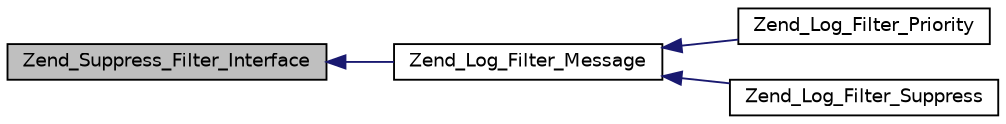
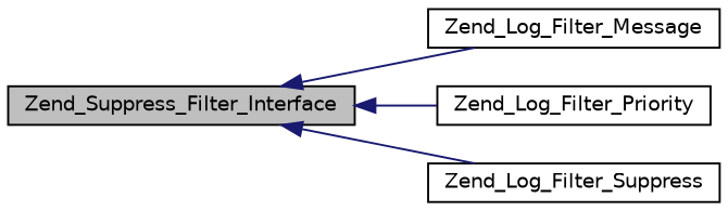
  digraph {
    rankdir=LR
    node [color=black fillcolor=white fontname=Helvetica fontsize=10 shape=record style=filled]
    edge [color=midnightblue dir=back fontname=Helvetica fontsize=10 labelfontname=Helvetica labelfontsize=10 style=solid]
    n1 [fillcolor=grey75 fontcolor=black height=0.2 label=Zend_Suppress_Filter_Interface width=0.4]
    n2 [height=0.2 label=Zend_Log_Filter_Message width=0.4]
    n3 [height=0.2 label=Zend_Log_Filter_Priority width=0.4]
    n4 [height=0.2 label=Zend_Log_Filter_Suppress width=0.4]
    n1 -> n2
-   n2 -> n3
-   n2 -> n4
+   n1 -> n3
+   n1 -> n4
  }
